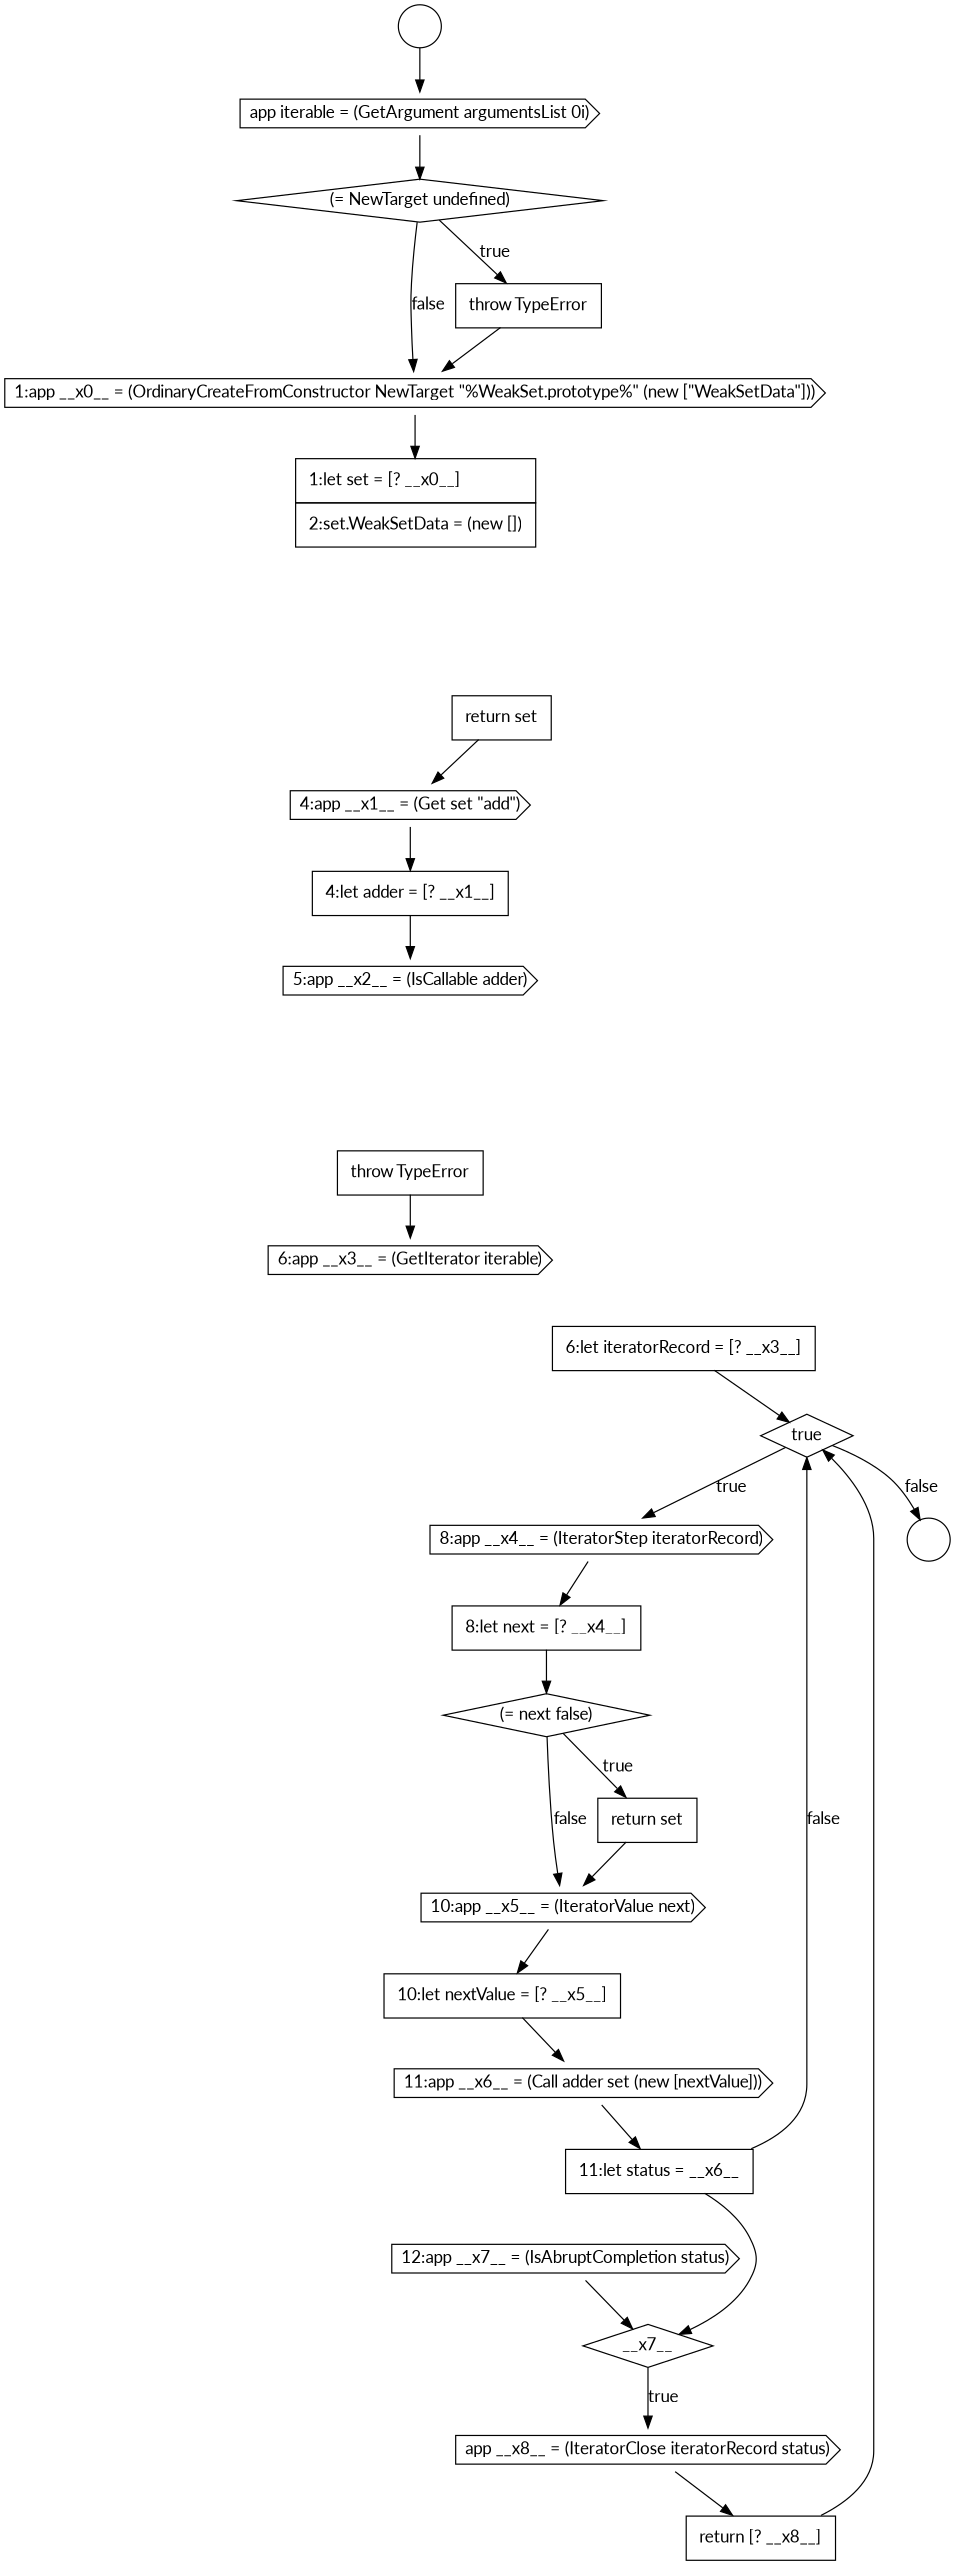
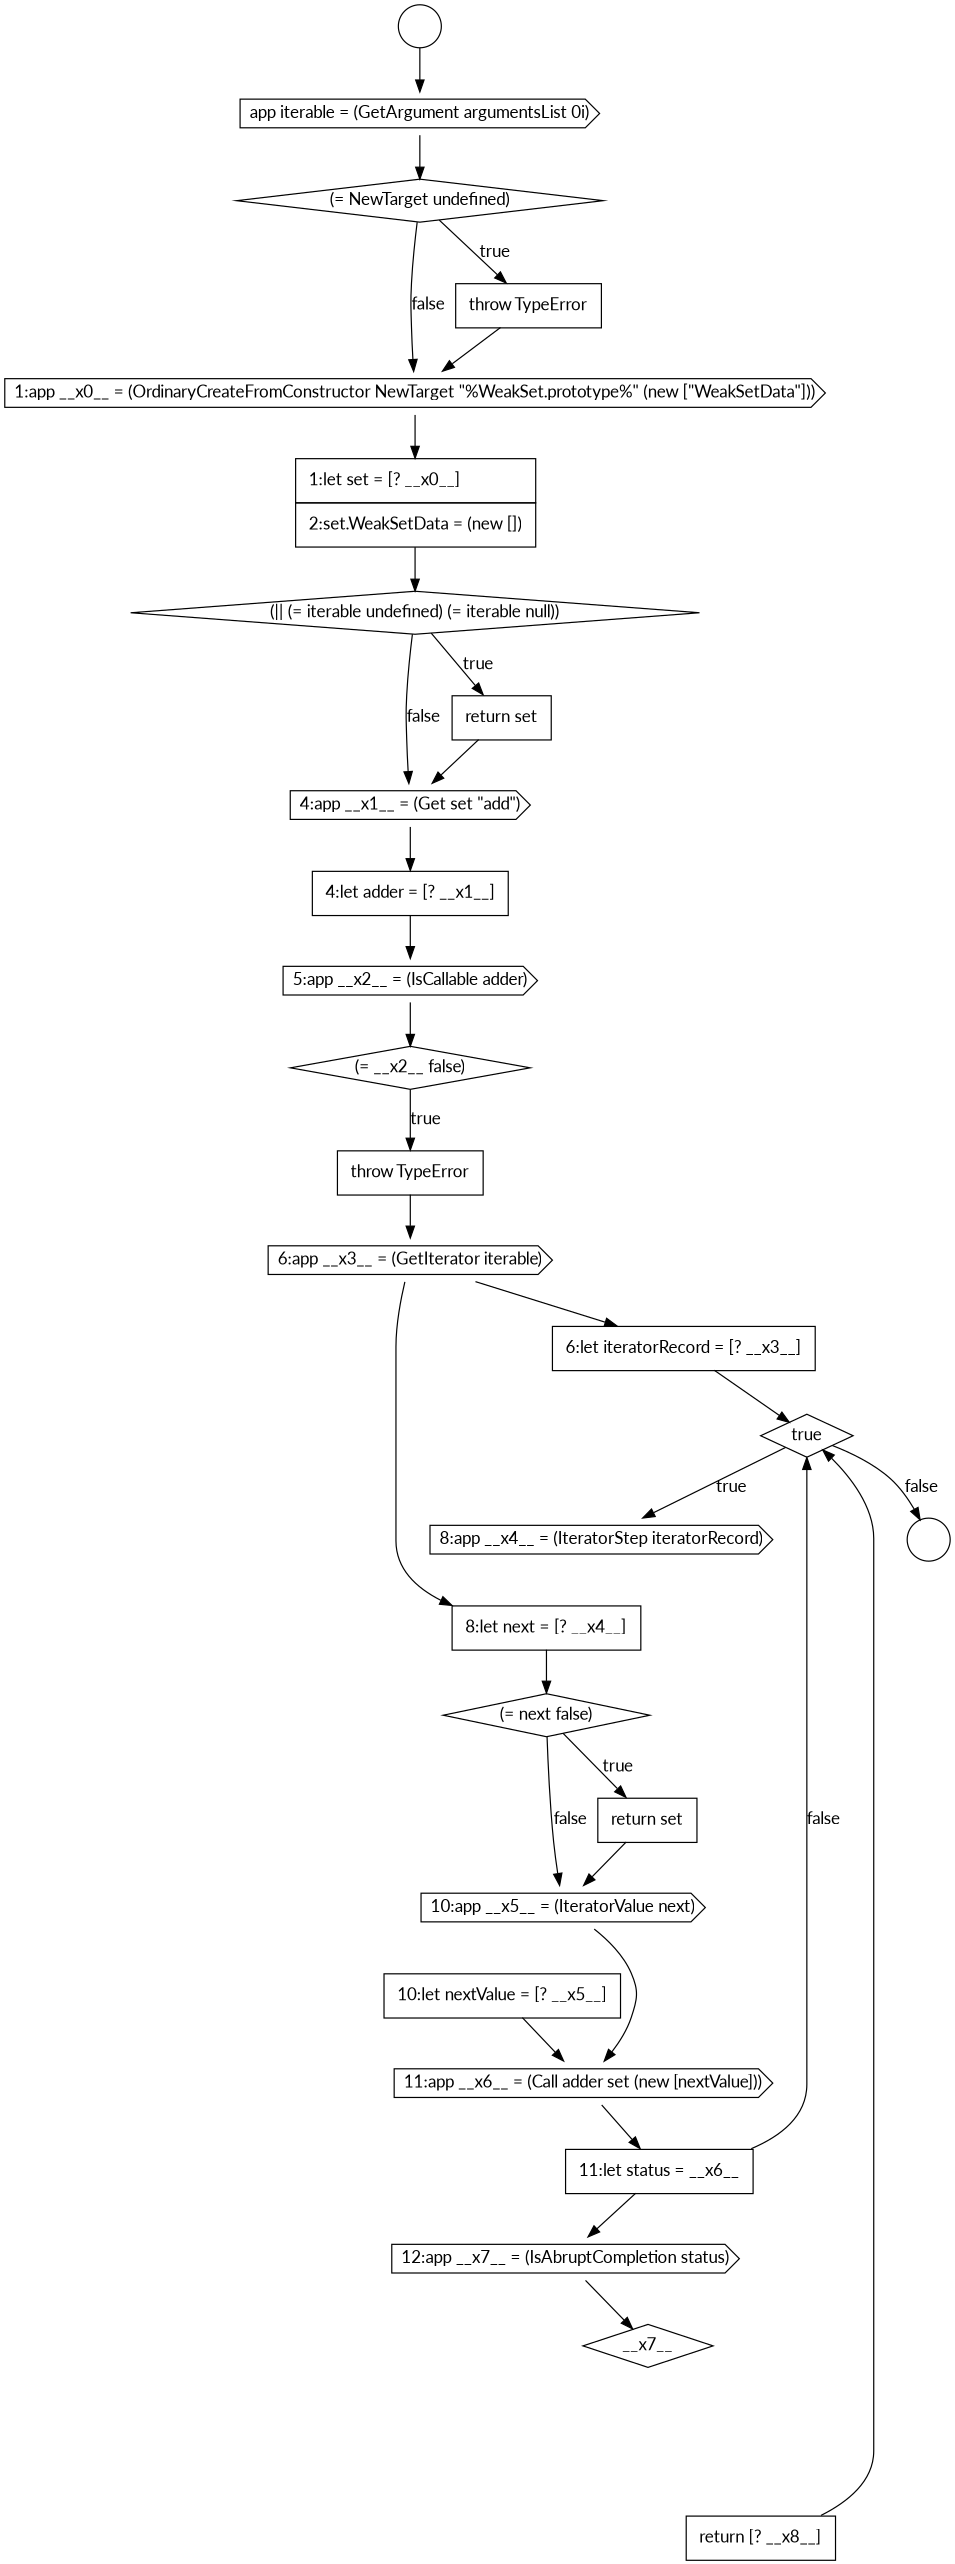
  digraph {
    fontname=Lato
    node [color=black fillcolor=white fontname=Lato shape=none style=filled]
    edge [color=black fontname=Lato]
    n1 [label=<<font color="black">     <table border="0" cellborder="1" cellspacing="0" cellpadding="10">       <tr><td align="left">throw TypeError</td></tr>     </table>   </font>> margin=0]
    n2 [label=<<font color="black">6:app __x3__ = (GetIterator iterable)</font>> shape=cds]
    n3 [label=<<font color="black">     <table border="0" cellborder="1" cellspacing="0" cellpadding="10">       <tr><td align="left">6:let iteratorRecord = [? __x3__]</td></tr>     </table>   </font>> margin=0]
    n4 [label=<<font color="black">__x7__</font>> shape=diamond]
-   n5 [label=<<font color="black">app __x8__ = (IteratorClose iteratorRecord status)</font>> shape=cds]
    n6 [label=<<font color="black">     <table border="0" cellborder="1" cellspacing="0" cellpadding="10">       <tr><td align="left">return [? __x8__]</td></tr>     </table>   </font>> margin=0]
    n7 [label=<<font color="black">true</font>> shape=diamond]
    n8 [label=<<font color="black">8:app __x4__ = (IteratorStep iteratorRecord)</font>> shape=cds]
    n9 [label=" " shape=circle]
    n10 [label=<<font color="black">12:app __x7__ = (IsAbruptCompletion status)</font>> shape=cds]
    n11 [label=<<font color="black">     <table border="0" cellborder="1" cellspacing="0" cellpadding="10">       <tr><td align="left">8:let next = [? __x4__]</td></tr>     </table>   </font>> margin=0]
    n12 [label=<<font color="black">(= next false)</font>> shape=diamond]
    n13 [label=<<font color="black">     <table border="0" cellborder="1" cellspacing="0" cellpadding="10">       <tr><td align="left">1:let set = [? __x0__]</td></tr>       <tr><td align="left">2:set.WeakSetData = (new [])</td></tr>     </table>   </font>> margin=0]
+   n14 [label=<<font color="black">(|| (= iterable undefined) (= iterable null))</font>> shape=diamond]
    n15 [label=<<font color="black">4:app __x1__ = (Get set &quot;add&quot;)</font>> shape=cds]
    n16 [label=<<font color="black">     <table border="0" cellborder="1" cellspacing="0" cellpadding="10">       <tr><td align="left">return set</td></tr>     </table>   </font>> margin=0]
    n17 [label=<<font color="black">app iterable = (GetArgument argumentsList 0i)</font>> shape=cds]
    n18 [label=<<font color="black">(= NewTarget undefined)</font>> shape=diamond]
    n19 [label=<<font color="black">1:app __x0__ = (OrdinaryCreateFromConstructor NewTarget &quot;%WeakSet.prototype%&quot; (new [&quot;WeakSetData&quot;]))</font>> shape=cds]
    n20 [label=<<font color="black">     <table border="0" cellborder="1" cellspacing="0" cellpadding="10">       <tr><td align="left">throw TypeError</td></tr>     </table>   </font>> margin=0]
    n21 [label=" " shape=circle]
    n22 [label=<<font color="black">5:app __x2__ = (IsCallable adder)</font>> shape=cds]
+   n23 [label=<<font color="black">(= __x2__ false)</font>> shape=diamond]
    n24 [label=<<font color="black">     <table border="0" cellborder="1" cellspacing="0" cellpadding="10">       <tr><td align="left">4:let adder = [? __x1__]</td></tr>     </table>   </font>> margin=0]
    n25 [label=<<font color="black">     <table border="0" cellborder="1" cellspacing="0" cellpadding="10">       <tr><td align="left">10:let nextValue = [? __x5__]</td></tr>     </table>   </font>> margin=0]
    n26 [label=<<font color="black">11:app __x6__ = (Call adder set (new [nextValue]))</font>> shape=cds]
    n27 [label=<<font color="black">     <table border="0" cellborder="1" cellspacing="0" cellpadding="10">       <tr><td align="left">11:let status = __x6__</td></tr>     </table>   </font>> margin=0]
    n28 [label=<<font color="black">10:app __x5__ = (IteratorValue next)</font>> shape=cds]
    n29 [label=<<font color="black">     <table border="0" cellborder="1" cellspacing="0" cellpadding="10">       <tr><td align="left">return set</td></tr>     </table>   </font>> margin=0]
    n1 -> n2
+   n2 -> n3
    n3 -> n7
-   n4 -> n5 [label=<<font color="black">true</font>>]
-   n5 -> n6
    n6 -> n7
    n7 -> n8 [label=<<font color="black">true</font>>]
    n7 -> n9 [label=<<font color="black">false</font>>]
-   n8 -> n11
+   n2 -> n11
    n10 -> n4
    n11 -> n12
    n12 -> n28 [label=<<font color="black">false</font>>]
    n12 -> n29 [label=<<font color="black">true</font>>]
+   n13 -> n14
+   n14 -> n15 [label=<<font color="black">false</font>>]
+   n14 -> n16 [label=<<font color="black">true</font>>]
    n15 -> n24
    n16 -> n15
    n17 -> n18
    n18 -> n19 [label=<<font color="black">false</font>>]
    n18 -> n20 [label=<<font color="black">true</font>>]
    n19 -> n13
    n20 -> n19
    n21 -> n17
+   n22 -> n23
+   n23 -> n1 [label=<<font color="black">true</font>>]
    n24 -> n22
    n25 -> n26
    n26 -> n27
    n27 -> n7 [label=<<font color="black">false</font>>]
-   n27 -> n4
-   n28 -> n25
+   n27 -> n10
+   n28 -> n26
    n29 -> n28
  }
